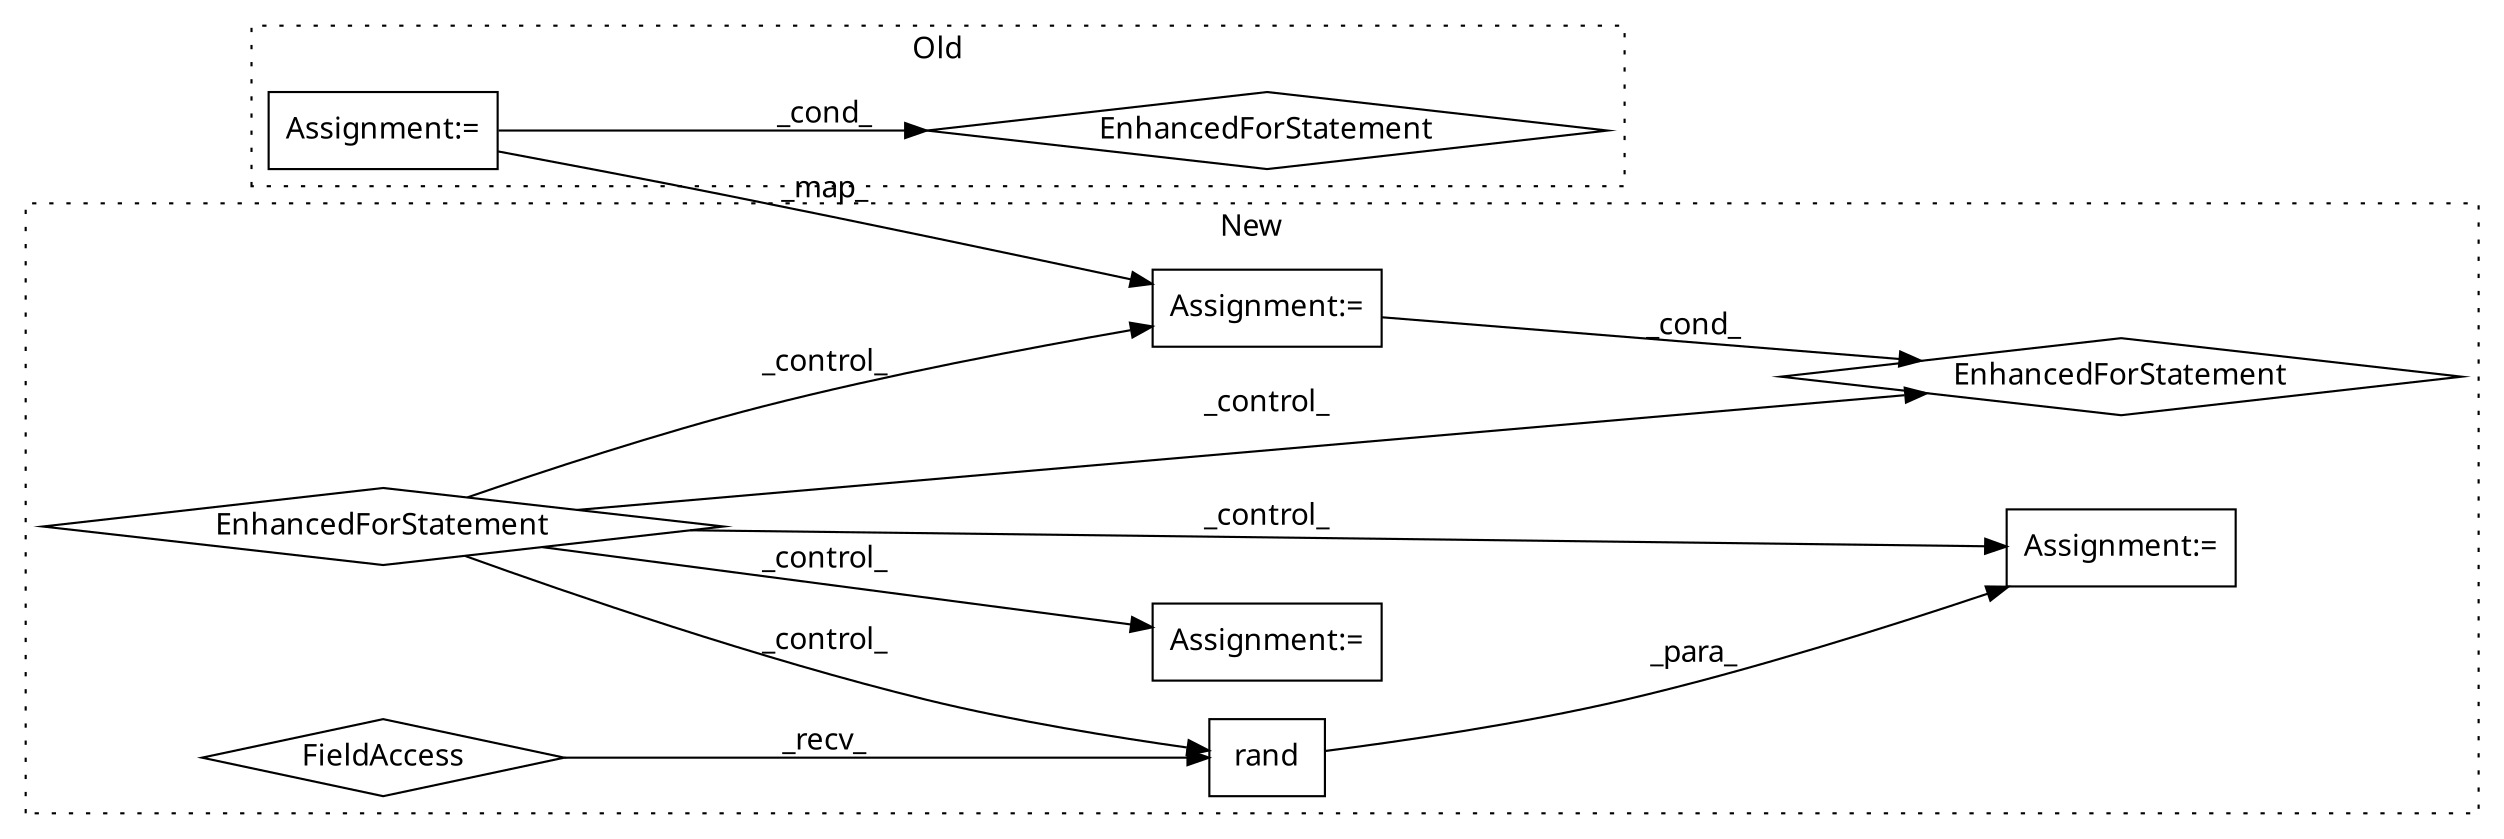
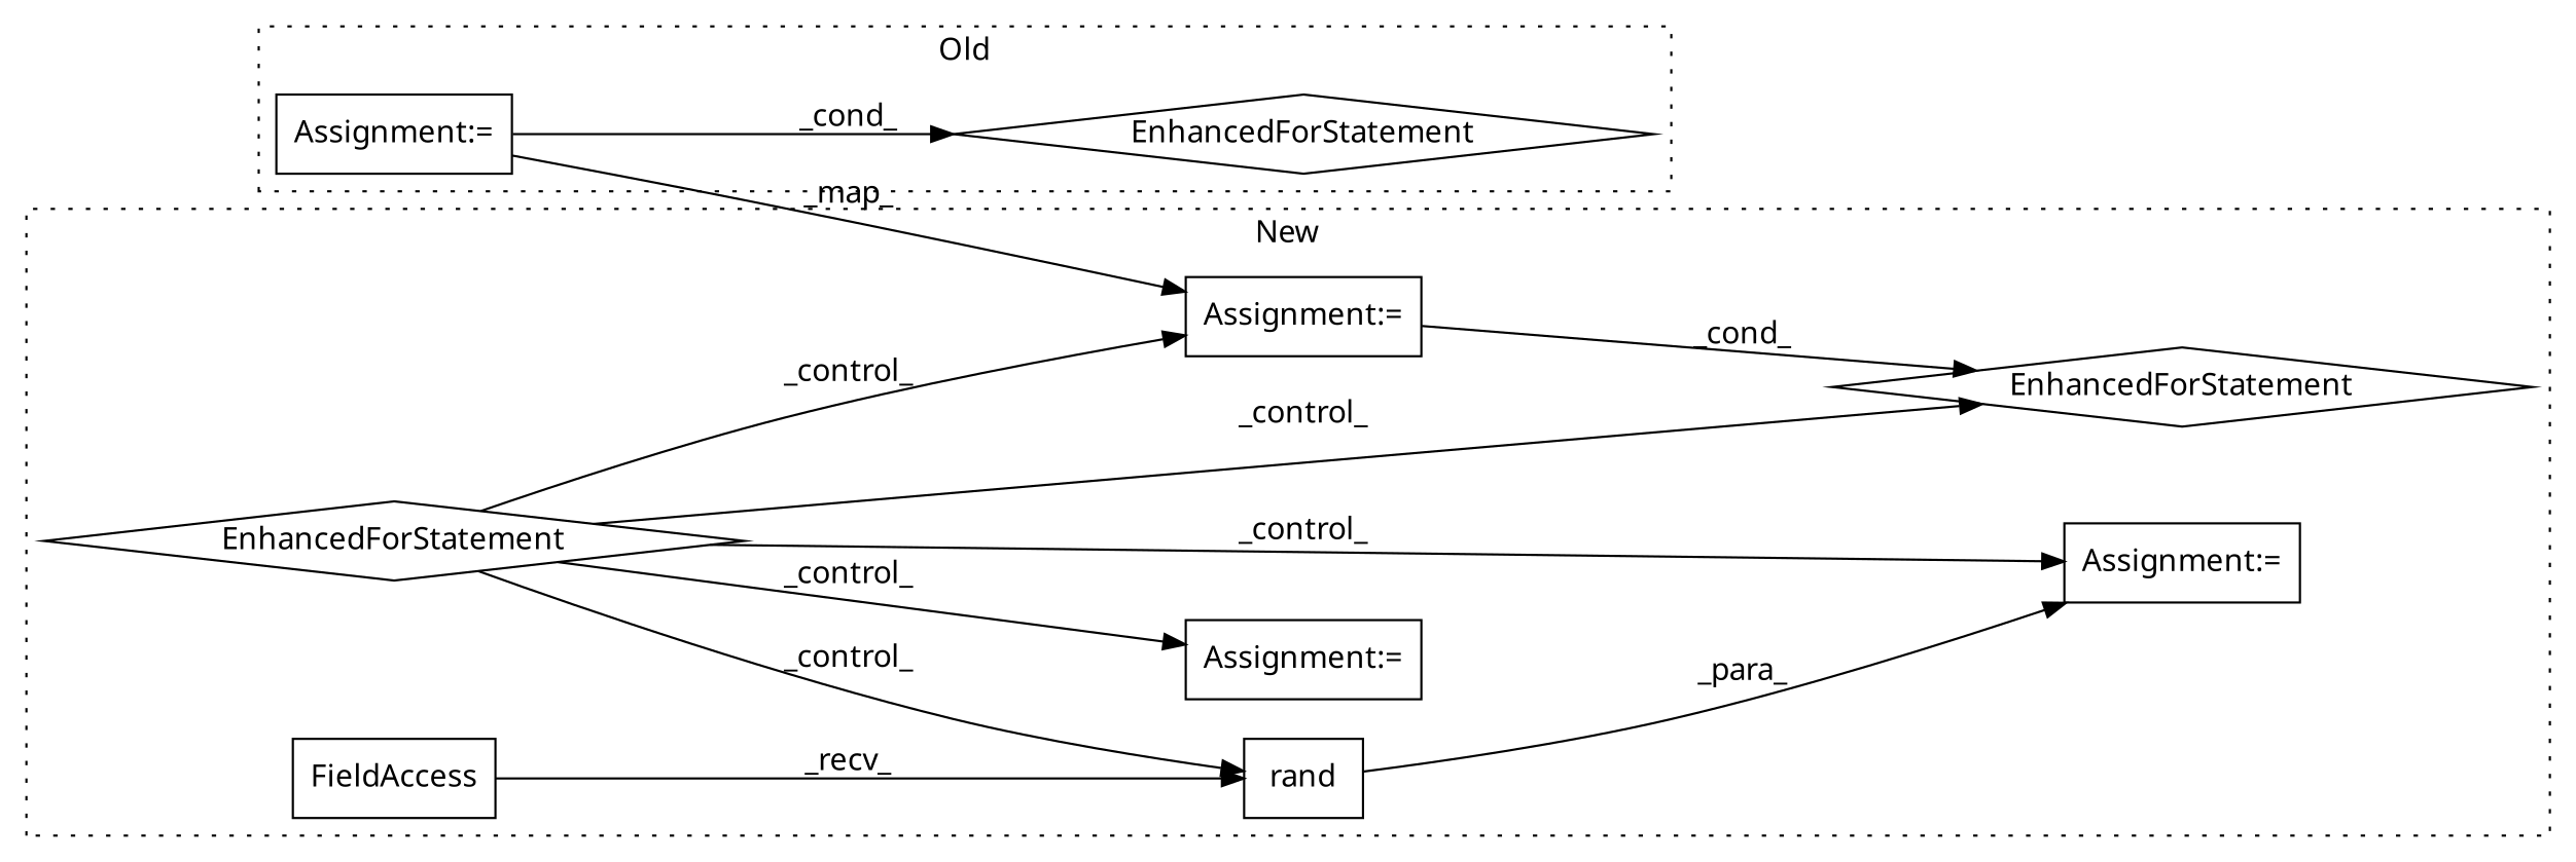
  digraph {
    rankdir=LR
    fontname="Noto Sans"
    node [a=7 l="53,2" s="10061,10141" shape=box fontname="Noto Sans"]
    edge [fontname="Noto Sans"]
    n1 [a=70 label=EnhancedForStatement shape=diamond]
    n2 [label="Assignment:="]
    n3 [a=32 l="5,1" label=rand s="4561,4572"]
    n4 [l=1 label="Assignment:=" s=4546]
-   n5 [a=22 l=12 label=FieldAccess s=4548 shape=diamond]
+   n5 [a=22 l=12 label=FieldAccess s=4548]
    n6 [l="57,2" label="Assignment:=" s="4230,4311"]
    n7 [a=70 l="57,2" label=EnhancedForStatement s="4230,4311" shape=diamond]
    n8 [l="57,2" label="Assignment:=" s="4735,4816"]
    n9 [a=70 label=EnhancedForStatement s="3761,3888" shape=diamond]
    subgraph cluster_1 {
      label=Old
      style=dotted
      n1
      n2
    }
    subgraph cluster_2 {
      label=New
      style=dotted
      n3
      n4
      n5
      n6
      n7
      n8
      n9
    }
    n2 -> n1 [label=_cond_]
    n2 -> n6 [label=_map_]
    n3 -> n4 [label=_para_]
    n5 -> n3 [label=_recv_]
    n6 -> n7 [label=_cond_]
    n9 -> n3 [label=_control_]
    n9 -> n4 [label=_control_]
    n9 -> n6 [label=_control_]
    n9 -> n7 [label=_control_]
    n9 -> n8 [label=_control_]
  }
